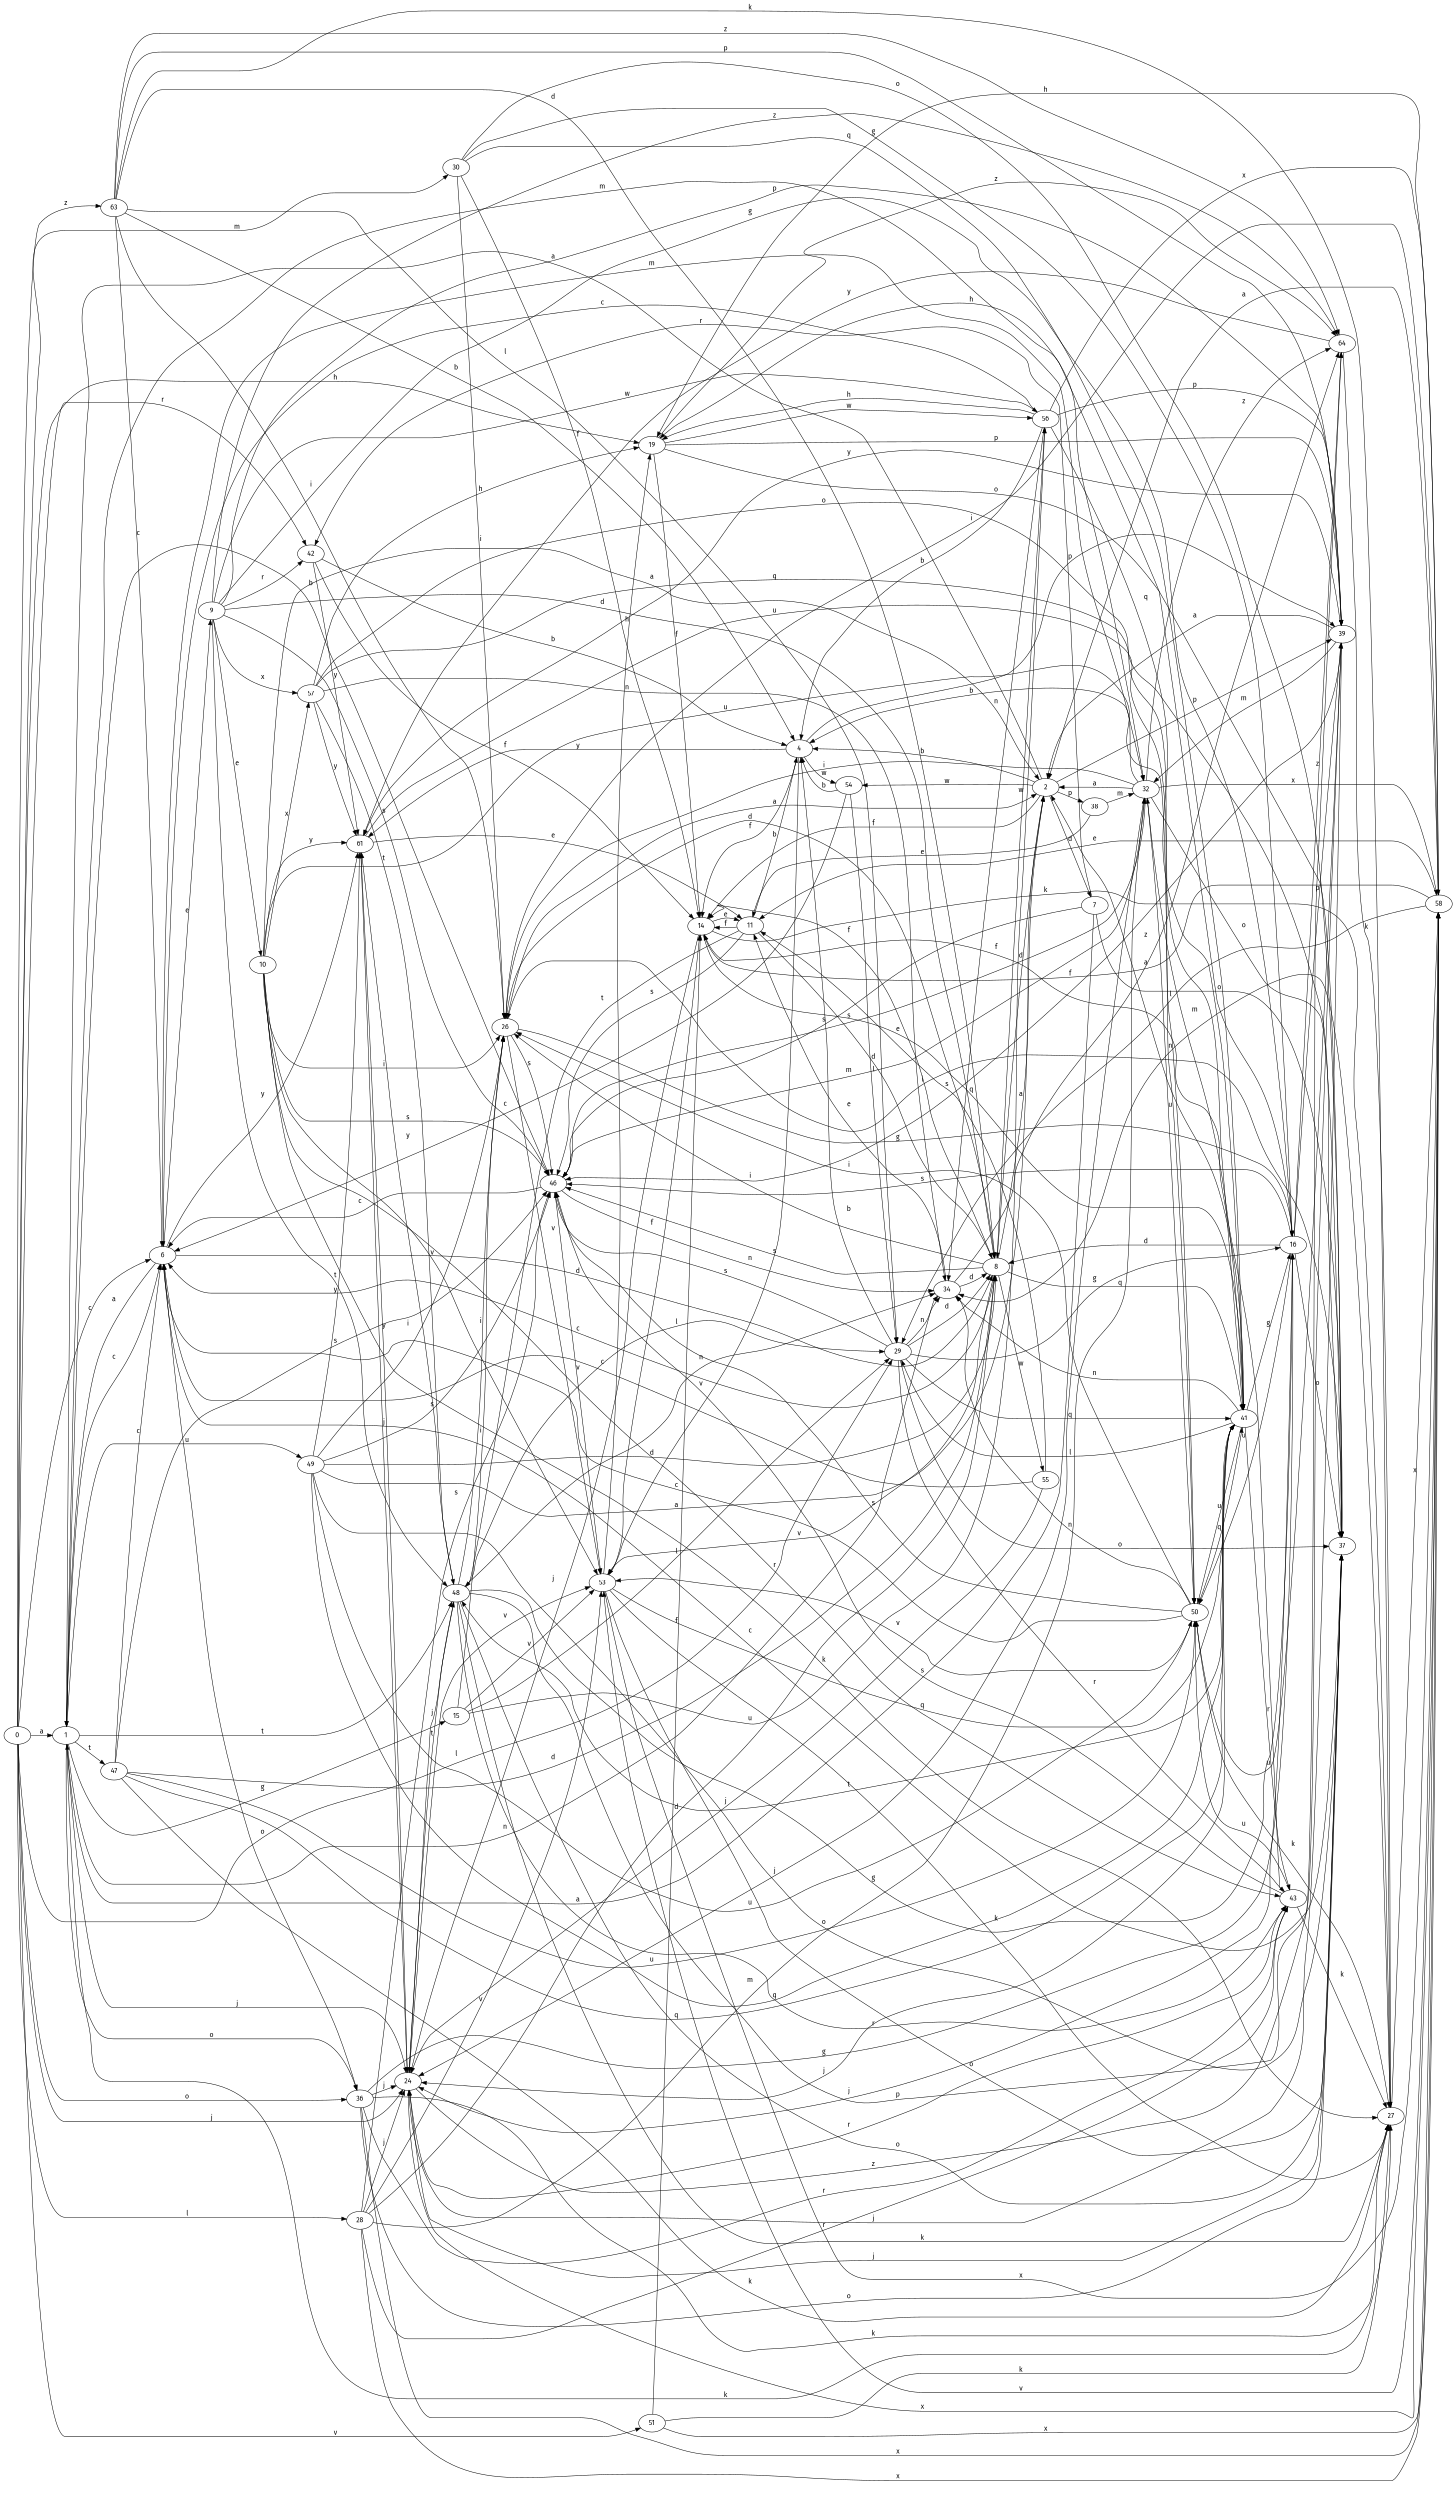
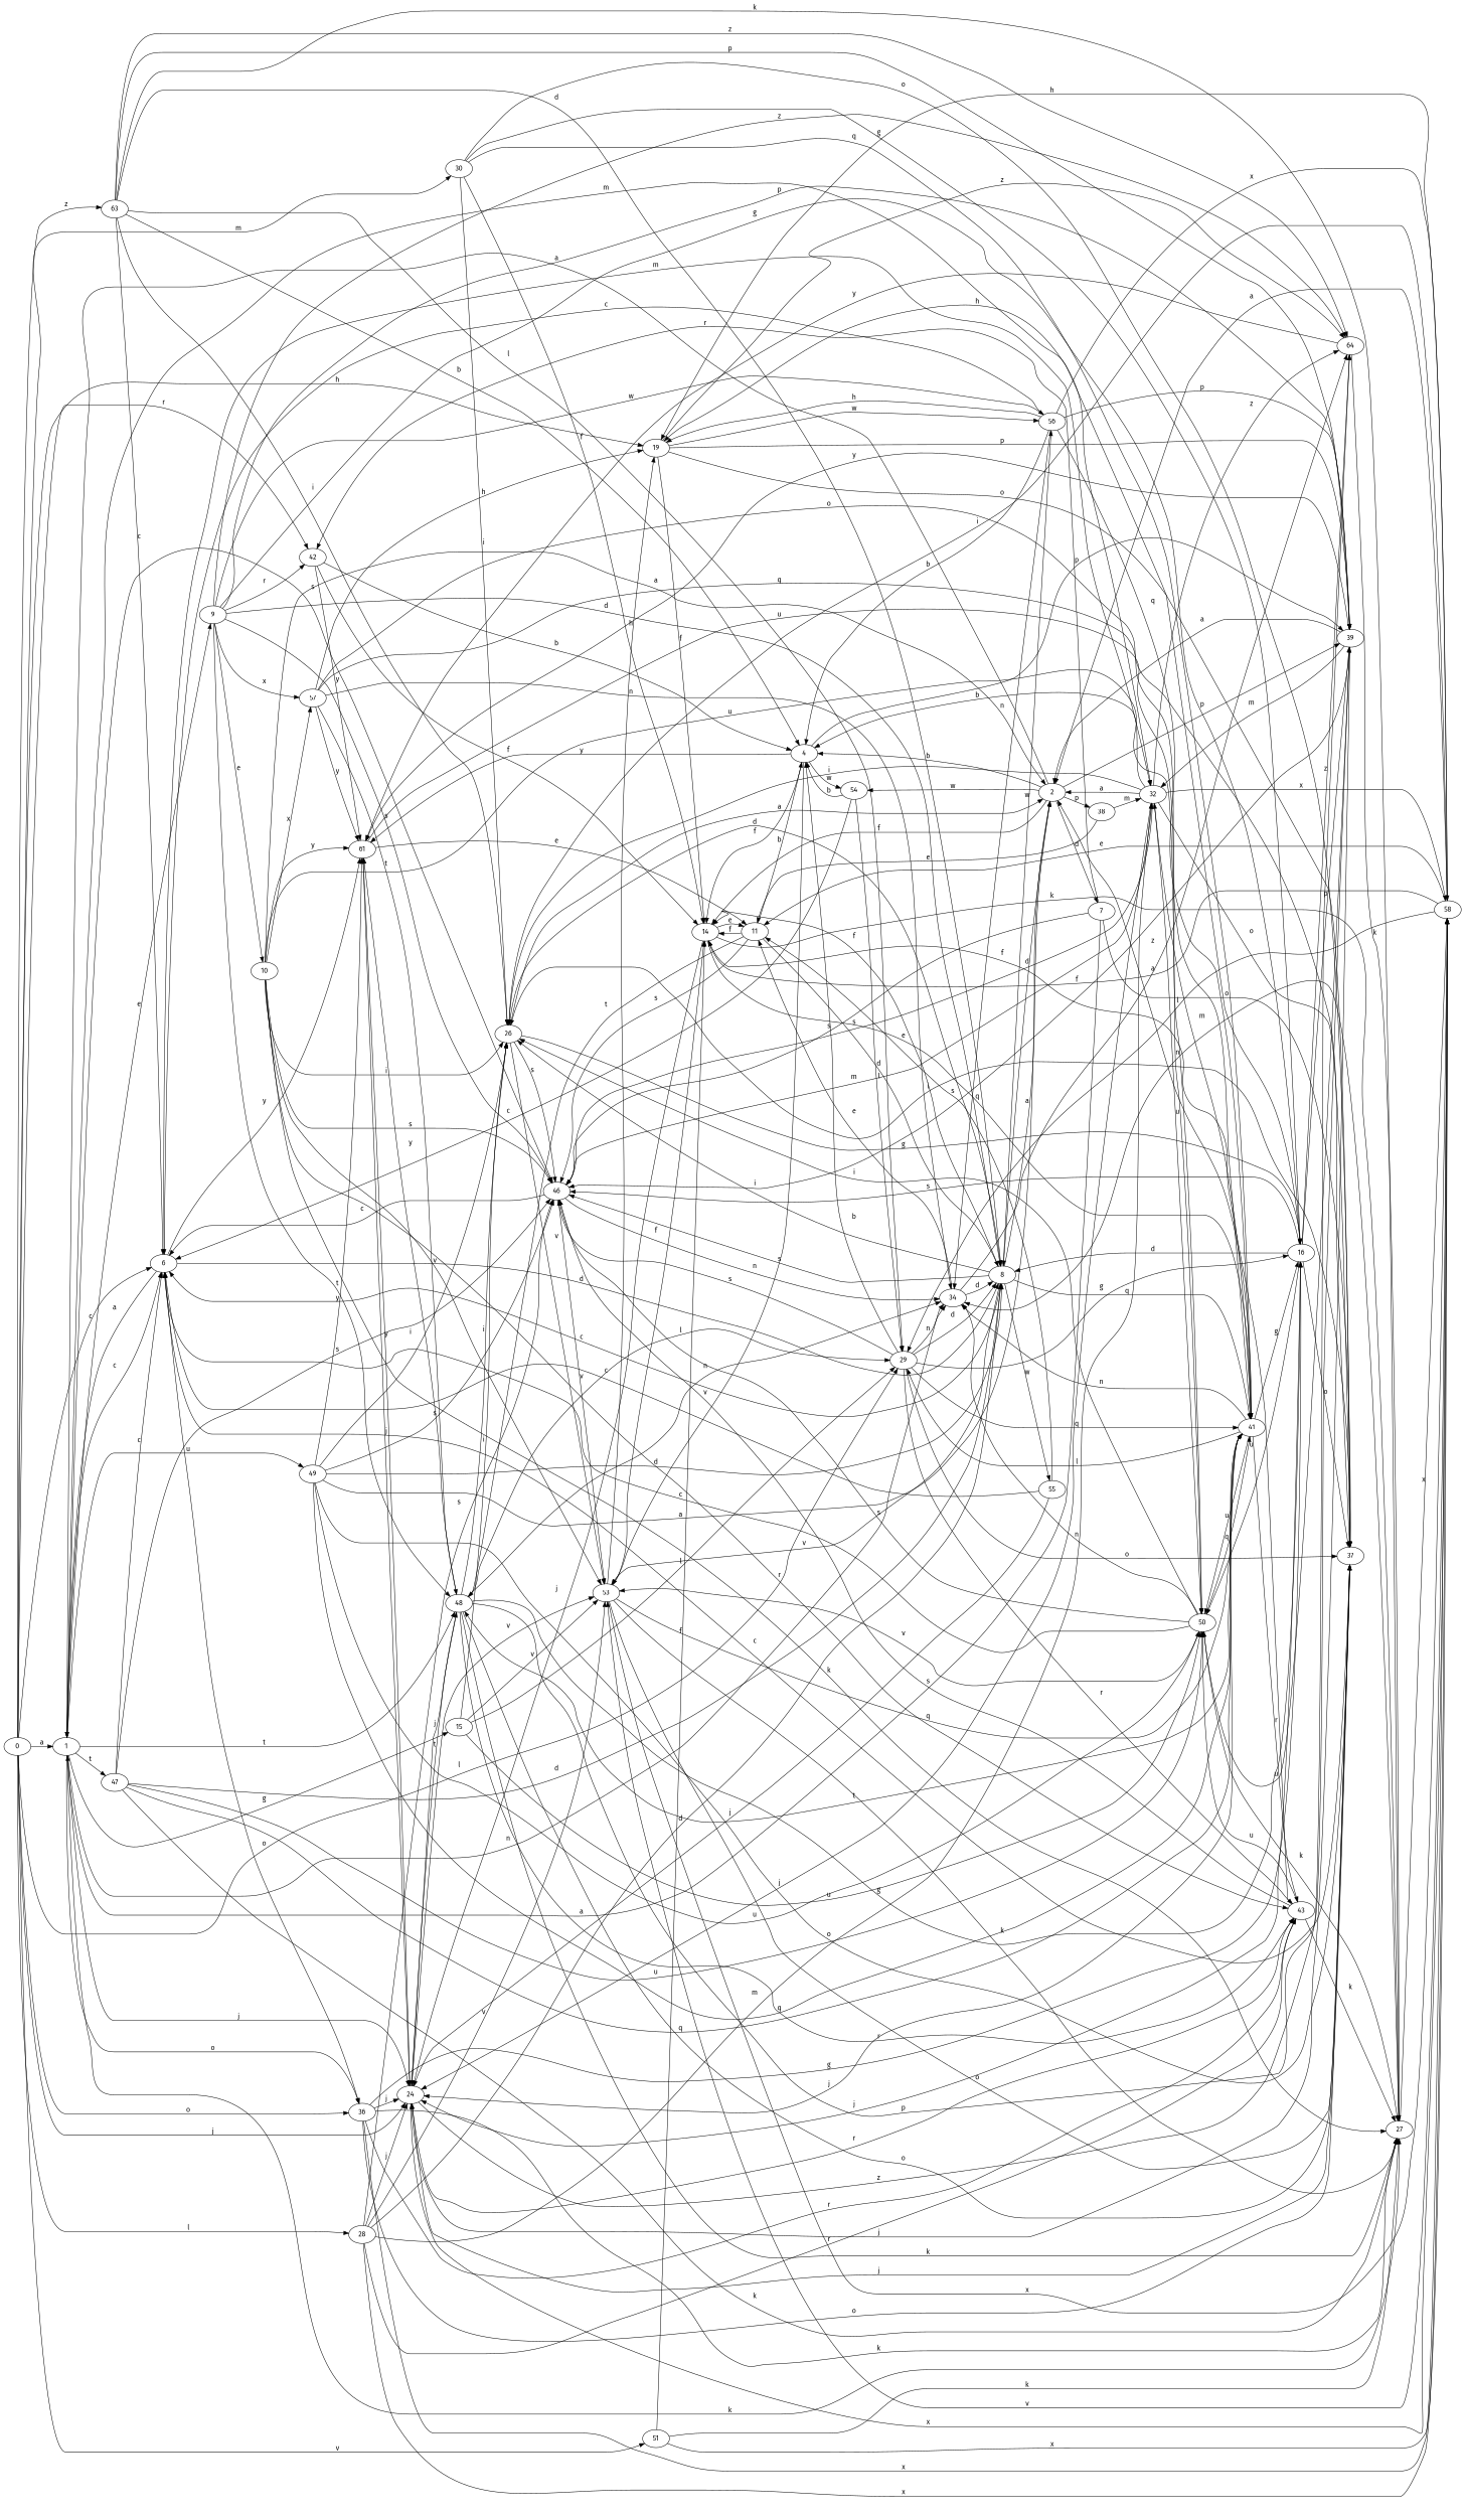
  strict digraph {
    fontname="Fira Sans"
    rankdir=LR
    node [fontname="Fira Sans"]
    edge [fontname="Fira Sans"]
    0
    1
    6
    19
    24
    28
    29
    30
    36
    42
    51
    63
    15
    27
    32
    34
    46
    47
    48
    49
    8
    61
    9
    14
    39
    37
    56
    64
    53
    43
    58
    4
    41
    16
    n35 [label=26]
    50
    2
    11
    7
    38
    54
    55
    10
    57
    0 -> 1 [label=a]
    0 -> 6 [label=c]
    0 -> 19 [label=h]
    0 -> 24 [label=j]
    0 -> 28 [label=l]
    0 -> 29 [label=l]
    0 -> 30 [label=m]
    0 -> 36 [label=o]
    0 -> 42 [label=r]
    0 -> 51 [label=v]
    0 -> 63 [label=z]
    1 -> 6 [label=c]
    1 -> 24 [label=j]
    1 -> 36 [label=o]
    1 -> 15 [label=g]
    1 -> 27 [label=k]
    1 -> 32 [label=m]
    1 -> 34 [label=n]
-   1 -> 46 [label=b]
+   1 -> 46 [label=s]
    1 -> 47 [label=t]
    1 -> 48 [label=t]
    1 -> 49 [label=u]
    6 -> 1 [label=a]
    6 -> 36 [label=o]
    6 -> 32 [label=m]
    6 -> 8 [label=d]
    6 -> 61 [label=y]
-   6 -> 9 [label=e]
+   1 -> 9 [label=e]
    19 -> 14 [label=f]
    19 -> 39 [label=p]
    19 -> 37 [label=o]
    19 -> 56 [label=w]
    19 -> 64 [label=z]
    24 -> 48 [label=t]
    24 -> 61 [label=y]
    24 -> 64 [label=z]
    24 -> 53 [label=v]
    24 -> 43 [label=r]
    24 -> 58 [label=x]
    28 -> 24 [label=j]
    28 -> 32 [label=m]
    28 -> 46 [label=s]
    28 -> 8 [label=d]
    28 -> 53 [label=v]
    28 -> 43 [label=r]
    28 -> 58 [label=x]
    29 -> 34 [label=n]
    29 -> 46 [label=s]
    29 -> 8 [label=d]
    29 -> 37 [label=o]
    29 -> 43 [label=r]
    29 -> 4 [label=b]
    29 -> 41 [label=q]
    29 -> 16 [label=g]
    30 -> 14 [label=f]
    30 -> 37 [label=o]
    30 -> 41 [label=q]
    30 -> 16 [label=g]
    30 -> n35 [label=i]
    36 -> 24 [label=j]
    36 -> 27 [label=k]
    36 -> 37 [label=o]
    36 -> 43 [label=r]
    36 -> 58 [label=x]
    36 -> 16 [label=g]
    42 -> 61 [label=y]
    42 -> 14 [label=f]
    42 -> 4 [label=b]
    51 -> 27 [label=k]
    51 -> 14 [label=f]
    51 -> 58 [label=x]
    63 -> 6 [label=c]
    63 -> 29 [label=l]
    63 -> 27 [label=k]
    63 -> 8 [label=d]
    63 -> 39 [label=p]
    63 -> 64 [label=z]
    63 -> 4 [label=b]
    63 -> n35 [label=i]
    15 -> 29 [label=l]
    15 -> 53 [label=v]
    15 -> n35 [label=i]
-   15 -> 56 [label=u]
+   15 -> 50 [label=u]
    27 -> 34 [label=n]
    27 -> 58 [label=x]
    32 -> 24 [label=j]
    32 -> 46 [label=s]
    32 -> 37 [label=o]
    32 -> 64 [label=z]
    32 -> 58 [label=x]
    32 -> 4 [label=b]
    32 -> n35 [label=i]
    32 -> 50 [label=u]
    32 -> 2 [label=a]
    34 -> 8 [label=d]
    34 -> 64 [label=z]
    34 -> 11 [label=e]
    46 -> 6 [label=c]
    46 -> 32 [label=m]
    46 -> 34 [label=n]
    46 -> 53 [label=v]
    47 -> 6 [label=c]
    47 -> 27 [label=k]
    47 -> 46 [label=s]
    47 -> 8 [label=d]
    47 -> 41 [label=q]
    47 -> 50 [label=u]
    48 -> 24 [label=j]
    48 -> 29 [label=l]
    48 -> 27 [label=k]
    48 -> 34 [label=n]
    48 -> 61 [label=y]
    48 -> 39 [label=p]
    48 -> 37 [label=o]
    48 -> 43 [label=r]
    48 -> 16 [label=g]
    48 -> n35 [label=i]
    49 -> 46 [label=s]
    49 -> 8 [label=d]
    49 -> 61 [label=y]
    49 -> 37 [label=o]
    49 -> 41 [label=q]
    49 -> n35 [label=i]
    49 -> 50 [label=u]
    49 -> 2 [label=a]
    8 -> 6 [label=c]
    8 -> 46 [label=s]
    8 -> 14 [label=f]
    8 -> 56 [label=w]
    8 -> 53 [label=v]
    8 -> 41 [label=q]
    8 -> n35 [label=i]
    8 -> 2 [label=a]
    8 -> 55 [label=w]
    61 -> 24 [label=j]
    61 -> 50 [label=u]
    61 -> 11 [label=e]
    9 -> 42 [label=r]
    9 -> 46 [label=s]
    9 -> 48 [label=t]
    9 -> 8 [label=d]
    9 -> 39 [label=p]
    9 -> 56 [label=w]
    9 -> 64 [label=z]
    9 -> 16 [label=g]
    9 -> 10 [label=e]
    9 -> 57 [label=x]
    14 -> 24 [label=j]
    14 -> 27 [label=k]
    14 -> 41 [label=q]
    14 -> 11 [label=e]
    39 -> 24 [label=j]
    39 -> 32 [label=m]
    39 -> 46 [label=s]
    39 -> 61 [label=y]
    39 -> 50 [label=u]
    39 -> 2 [label=a]
    37 -> 6 [label=c]
    37 -> 24 [label=j]
    37 -> n35 [label=i]
    56 -> 6 [label=c]
    56 -> 19 [label=h]
    56 -> 34 [label=n]
    56 -> 39 [label=p]
    56 -> 58 [label=x]
    56 -> 4 [label=b]
    56 -> 41 [label=q]
    64 -> 27 [label=k]
    64 -> 61 [label=y]
    53 -> 19 [label=h]
    53 -> 27 [label=k]
    53 -> 14 [label=f]
    53 -> 37 [label=o]
    53 -> 58 [label=x]
    53 -> 41 [label=q]
    43 -> 27 [label=k]
    43 -> 46 [label=s]
    43 -> 14 [label=f]
    43 -> 50 [label=u]
    58 -> 19 [label=h]
    58 -> 29 [label=l]
    58 -> 14 [label=f]
    58 -> 53 [label=v]
    58 -> n35 [label=i]
    58 -> 2 [label=a]
    58 -> 11 [label=e]
    4 -> 61 [label=y]
    4 -> 14 [label=f]
    4 -> 39 [label=p]
    4 -> 53 [label=v]
    4 -> 54 [label=w]
    41 -> 24 [label=j]
    41 -> 29 [label=l]
    41 -> 32 [label=m]
    41 -> 34 [label=n]
    41 -> 48 [label=t]
    41 -> 43 [label=r]
    41 -> 16 [label=g]
    41 -> 50 [label=u]
    41 -> 2 [label=a]
    16 -> 19 [label=h]
    16 -> 24 [label=j]
    16 -> 46 [label=s]
    16 -> 8 [label=d]
    16 -> 39 [label=p]
    16 -> 37 [label=o]
    16 -> 64 [label=z]
    16 -> 50 [label=u]
    n35 -> 46 [label=s]
    n35 -> 8 [label=d]
    n35 -> 53 [label=v]
    n35 -> 16 [label=g]
    n35 -> 2 [label=a]
    50 -> 6 [label=c]
    50 -> 27 [label=k]
    50 -> 34 [label=n]
    50 -> 46 [label=s]
    50 -> 53 [label=v]
    50 -> 41 [label=q]
    50 -> n35 [label=i]
    2 -> 1 [label=a]
    2 -> 8 [label=d]
    2 -> 14 [label=f]
    2 -> 39 [label=p]
    2 -> 4 [label=b]
    2 -> 7 [label=d]
    2 -> 38 [label=p]
    2 -> 54 [label=w]
    11 -> 46 [label=s]
    11 -> 48 [label=t]
    11 -> 8 [label=d]
    11 -> 14 [label=f]
    11 -> 4 [label=b]
    7 -> 1 [label=a]
    7 -> 42 [label=r]
    7 -> 46 [label=s]
    7 -> 37 [label=o]
    38 -> 32 [label=m]
    38 -> 11 [label=e]
    54 -> 6 [label=c]
    54 -> 29 [label=l]
    54 -> 4 [label=b]
    55 -> 6 [label=c]
    55 -> 24 [label=j]
    55 -> 11 [label=e]
    10 -> 27 [label=k]
    10 -> 46 [label=s]
    10 -> 61 [label=y]
    10 -> 53 [label=v]
    10 -> 43 [label=r]
    10 -> n35 [label=i]
    10 -> 50 [label=u]
    10 -> 2 [label=a]
    10 -> 57 [label=x]
    57 -> 19 [label=h]
    57 -> 34 [label=n]
    57 -> 48 [label=t]
    57 -> 61 [label=y]
    57 -> 37 [label=o]
    57 -> 41 [label=q]
  }
